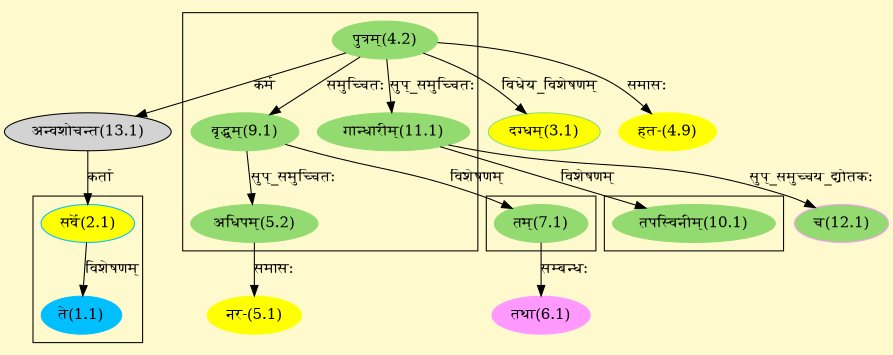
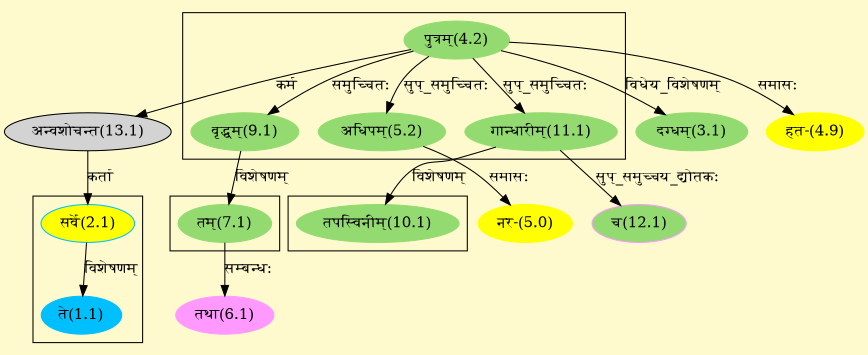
  digraph {
    bgcolor=lemonchiffon1
    compound=true
    rankdir=BT
    node [color="#93DB70" style=filled]
    edge [dir=back]
    n1 [color="#00BFFF" label="ते(1.1)"]
    n2 [color="#00BFFF" fillcolor="#FFFF00" label="सर्वे(2.1)"]
    n3 [label="अधिपम्(5.2)"]
    n4 [label="पुत्रम्(4.2)"]
    n5 [label="वृद्धम्(9.1)"]
    n6 [label="गान्धारीम्(11.1)"]
    n7 [label="तम्(7.1)"]
    n8 [label="तपस्विनीम्(10.1)"]
    n9 [label="अन्वशोचन्त(13.1)" color=""]
-   n10 [label="दग्धम्(3.1)" fillcolor="#FFFF00"]
+   n10 [label="दग्धम्(3.1)"]
    n11 [color="#FFFF00" label="हत-(4.9)"]
-   n12 [color="#FFFF00" label="नर-(5.1)"]
+   n12 [color="#FFFF00" label="नर-(5.0)"]
    n13 [color="#FF99FF" label="तथा(6.1)"]
    n14 [color="#FF99FF" fillcolor="#93DB70" label="च(12.1)"]
    subgraph cluster_1 {
      n1
      n2
    }
    subgraph cluster_2 {
      n3
      n4
      n5
      n6
    }
    subgraph cluster_3 {
      n7
    }
    subgraph cluster_4 {
      n8
    }
    n1 -> n2 [label="विशेषणम्"]
    n2 -> n9 [label="कर्ता"]
-   n3 -> n5 [label="सुप्_समुच्चितः"]
+   n3 -> n4 [label="सुप्_समुच्चितः"]
    n5 -> n4 [label="समुच्चितः"]
    n6 -> n4 [label="सुप्_समुच्चितः"]
    n7 -> n5 [label="विशेषणम्"]
    n8 -> n6 [label="विशेषणम्"]
    n9 -> n4 [label="कर्म"]
    n10 -> n4 [label="विधेय_विशेषणम्"]
    n11 -> n4 [label="समासः"]
    n12 -> n3 [label="समासः"]
    n13 -> n7 [label="सम्बन्धः"]
    n14 -> n6 [label="सुप्_समुच्चय_द्योतकः"]
  }
